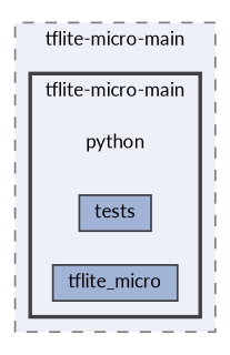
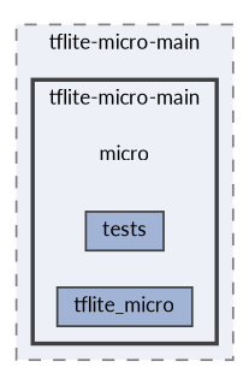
  digraph {
    compound=true
    rankdir=LR
    fontname=Lato
    node [fontname=Lato fontsize=10 shape=box color=grey25 fillcolor="#a2b4d6" style=filled]
-   n1 [height=0.2 label=python shape=plaintext width=0.4 color="" fillcolor="" style=""]
+   n1 [height=0.2 label=micro shape=plaintext width=0.4 color="" fillcolor="" style=""]
    n2 [height=0.2 label=tests width=0.4]
    n3 [height=0.2 label=tflite_micro width=0.4]
    subgraph cluster_1 {
      bgcolor="#edf0f7"
      fontsize=10
      label="tflite-micro-main"
      pencolor=grey50
      style="filled,dashed"
      subgraph cluster_2 {
        bgcolor="#edf0f7"
        fontsize=10
        pencolor=grey25
        style="filled,bold"
        n1
        n2
        n3
      }
    }
  }
